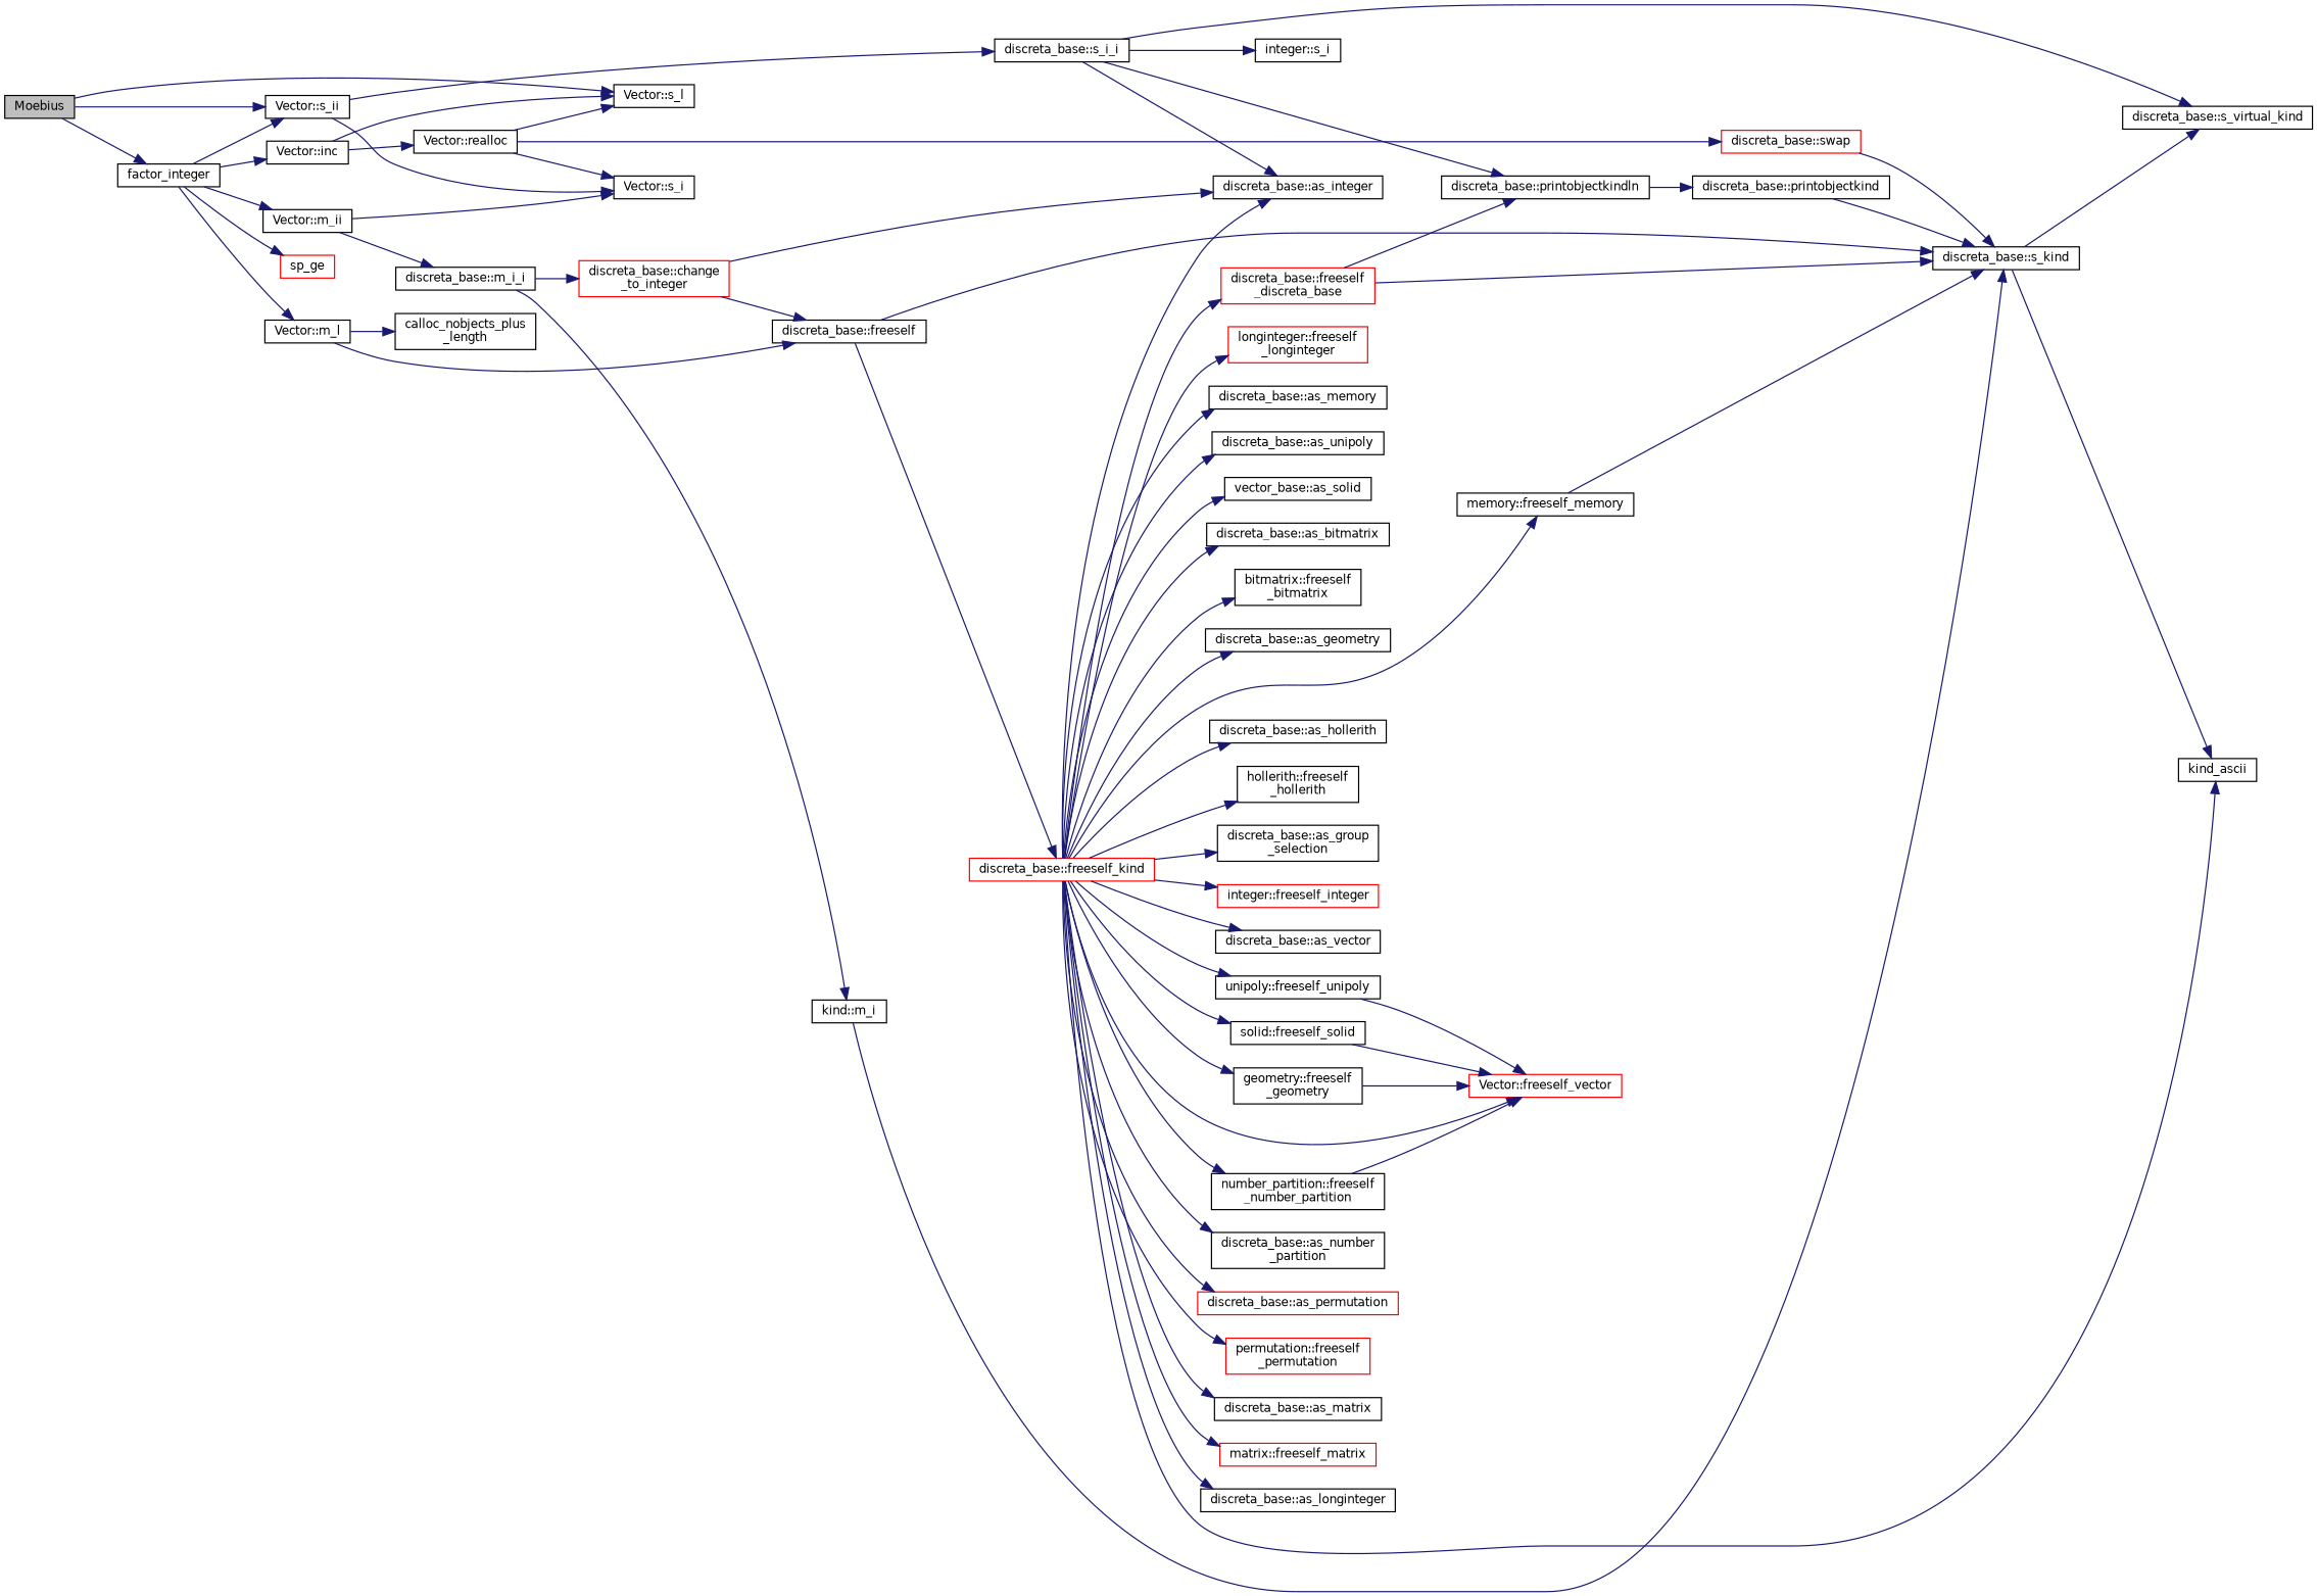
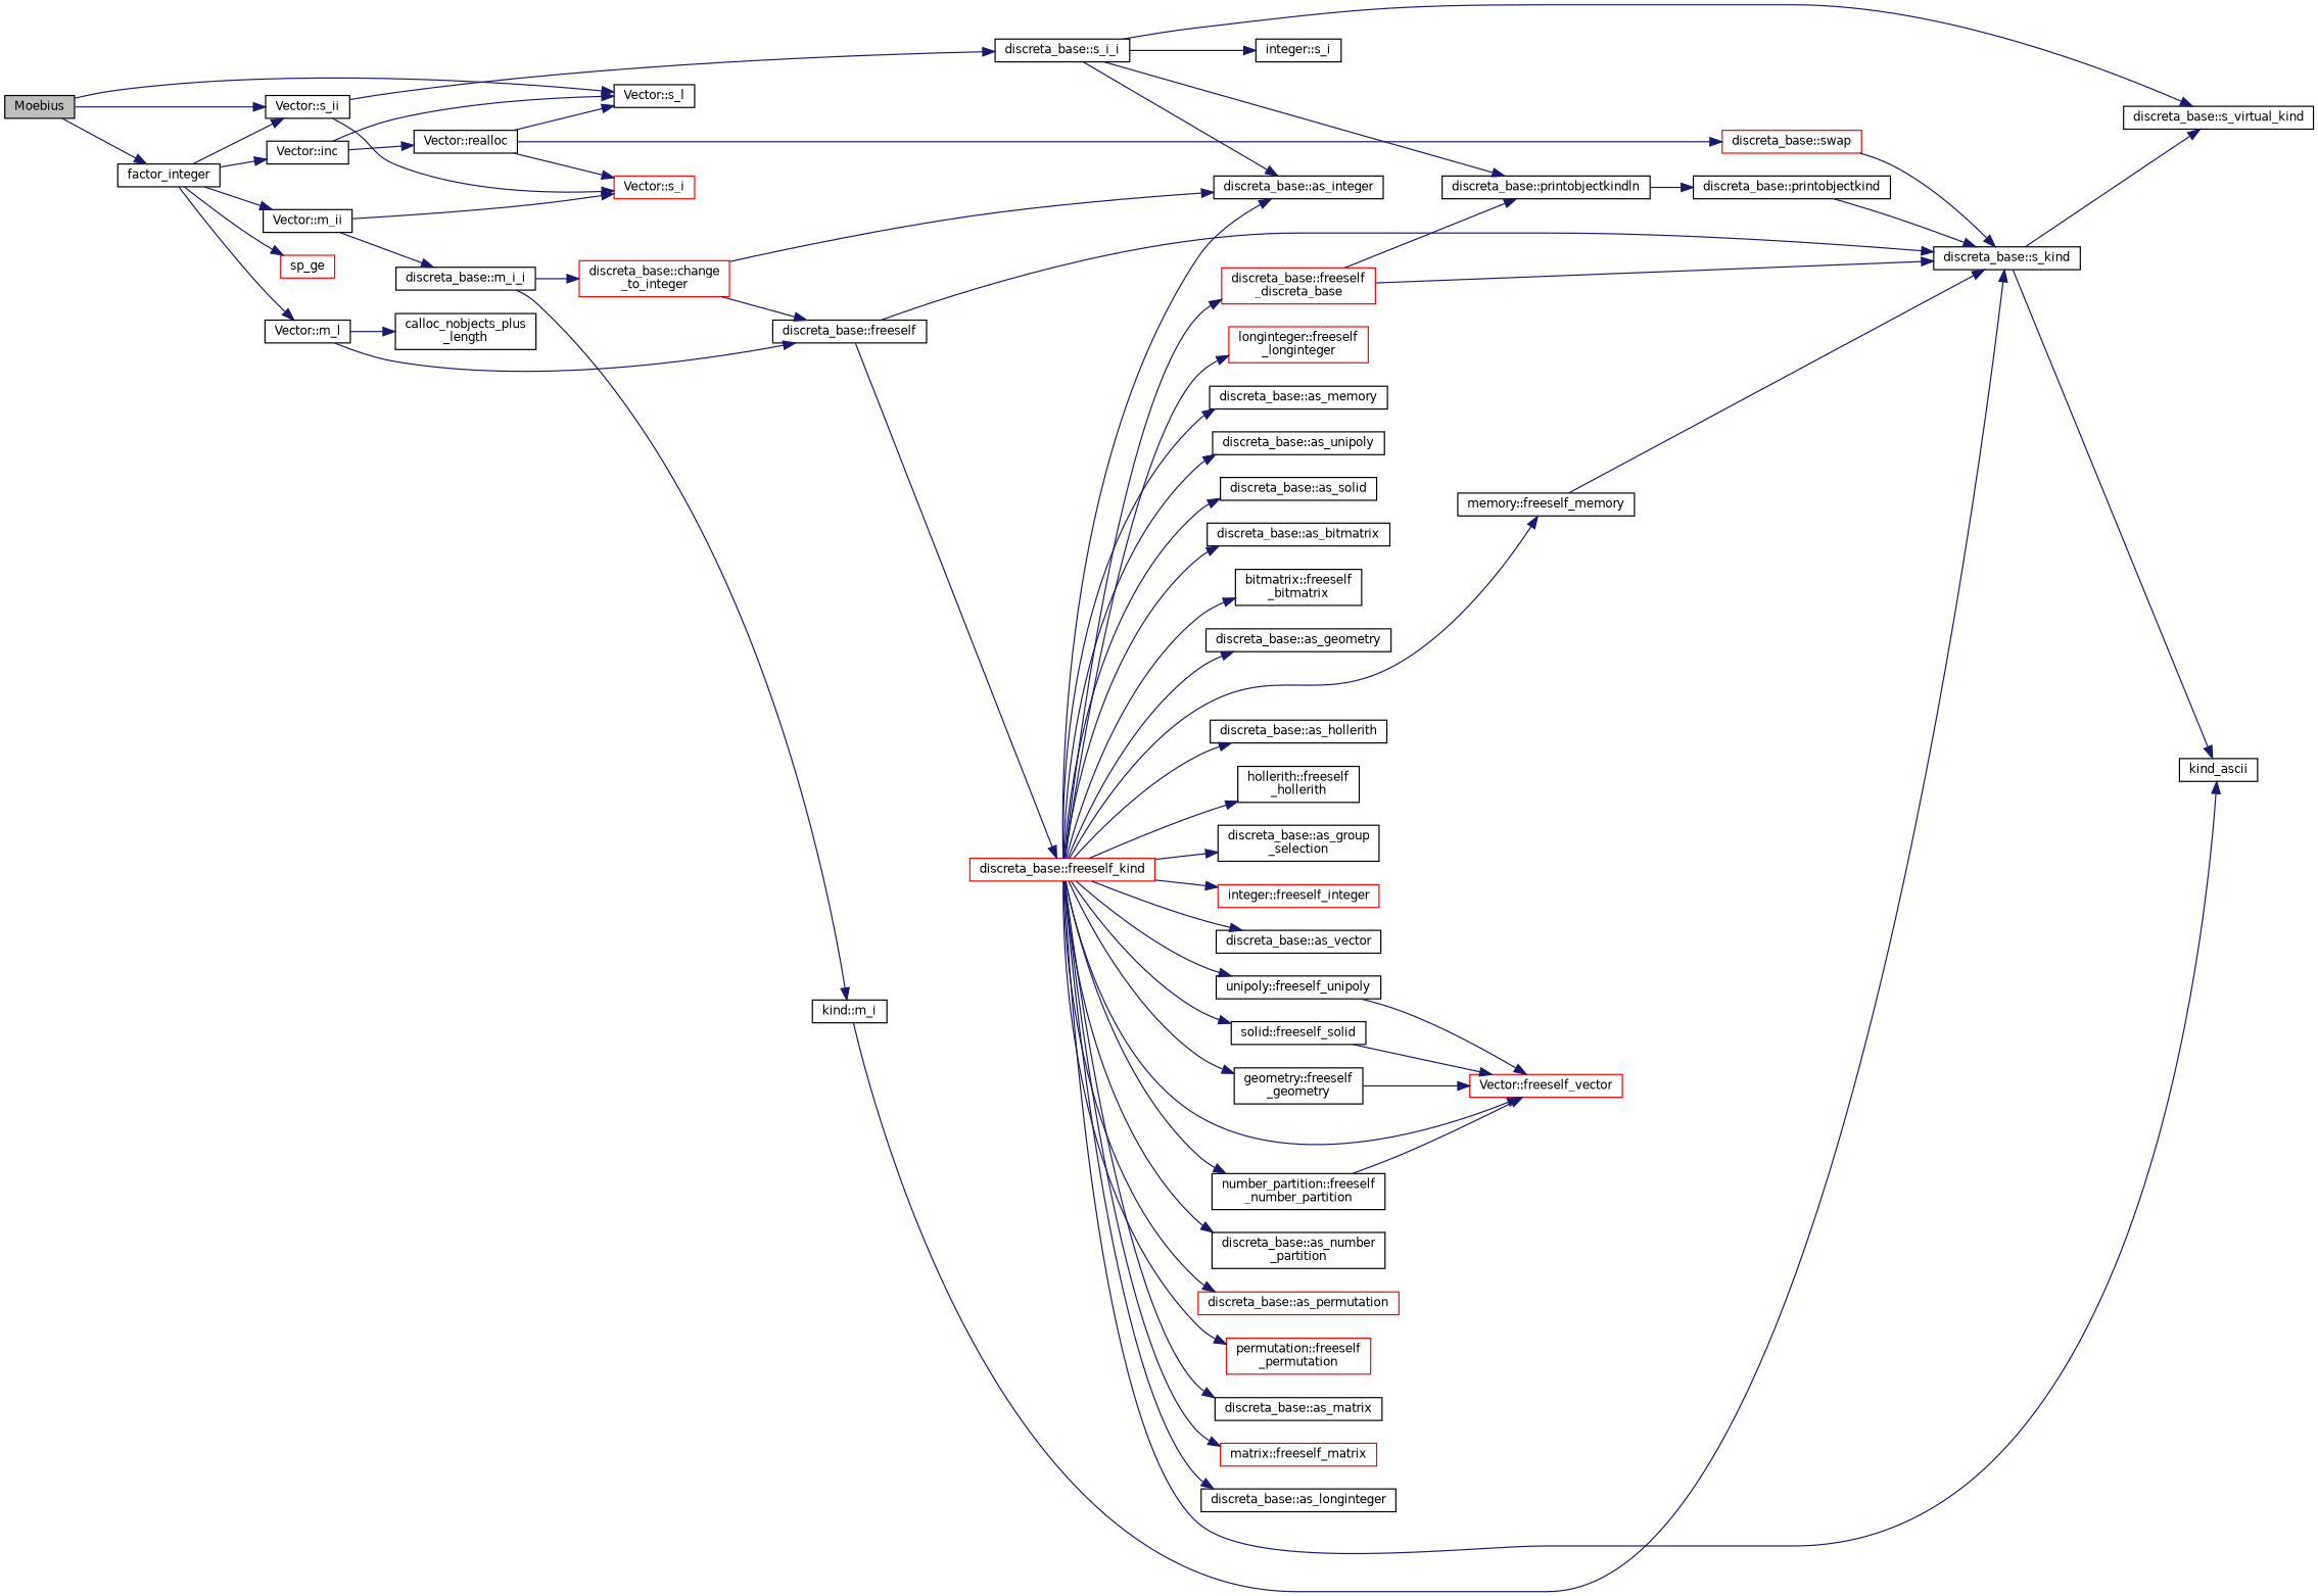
  digraph {
    rankdir=LR
    node [color=black fillcolor=white fontname=Helvetica fontsize=10 shape=record style=filled]
    edge [color=midnightblue fontname=Helvetica fontsize=10 labelfontname=Helvetica labelfontsize=10 style=solid]
    n1 [fillcolor=grey75 fontcolor=black height=0.2 label=Moebius width=0.4]
    n2 [height=0.2 label=factor_integer width=0.4]
    n3 [height=0.2 label="Vector::s_ii" width=0.4]
    n4 [height=0.2 label="Vector::s_l" width=0.4]
    n5 [height=0.2 label="Vector::m_l" width=0.4]
    n6 [color=red height=0.2 label=sp_ge width=0.4]
    n7 [height=0.2 label="Vector::m_ii" width=0.4]
    n8 [height=0.2 label="Vector::inc" width=0.4]
-   n9 [height=0.2 label="Vector::s_i" width=0.4]
+   n9 [color=red height=0.2 label="Vector::s_i" width=0.4]
    n10 [height=0.2 label="discreta_base::s_i_i" width=0.4]
    n11 [height=0.2 label="discreta_base::freeself" width=0.4]
    n12 [height=0.2 label="calloc_nobjects_plus\l_length" width=0.4]
    n13 [height=0.2 label="discreta_base::m_i_i" width=0.4]
    n14 [height=0.2 label="Vector::realloc" width=0.4]
    n15 [color=red height=0.2 label="discreta_base::freeself_kind" width=0.4]
    n16 [height=0.2 label="discreta_base::s_kind" width=0.4]
    n17 [color=red height=0.2 label="discreta_base::freeself\l_discreta_base" width=0.4]
    n18 [height=0.2 label=kind_ascii width=0.4]
    n19 [height=0.2 label="discreta_base::as_integer" width=0.4]
    n20 [color=red height=0.2 label="integer::freeself_integer" width=0.4]
    n21 [height=0.2 label="discreta_base::as_vector" width=0.4]
    n22 [color=red height=0.2 label="Vector::freeself_vector" width=0.4]
    n23 [height=0.2 label="discreta_base::as_number\l_partition" width=0.4]
    n24 [height=0.2 label="number_partition::freeself\l_number_partition" width=0.4]
    n25 [color=red height=0.2 label="discreta_base::as_permutation" width=0.4]
    n26 [color=red height=0.2 label="permutation::freeself\l_permutation" width=0.4]
    n27 [height=0.2 label="discreta_base::as_matrix" width=0.4]
    n28 [color=red height=0.2 label="matrix::freeself_matrix" width=0.4]
    n29 [height=0.2 label="discreta_base::as_longinteger" width=0.4]
    n30 [color=red height=0.2 label="longinteger::freeself\l_longinteger" width=0.4]
    n31 [height=0.2 label="discreta_base::as_memory" width=0.4]
    n32 [height=0.2 label="memory::freeself_memory" width=0.4]
    n33 [height=0.2 label="discreta_base::as_unipoly" width=0.4]
    n34 [height=0.2 label="unipoly::freeself_unipoly" width=0.4]
-   n35 [height=0.2 label="vector_base::as_solid" width=0.4]
+   n35 [height=0.2 label="discreta_base::as_solid" width=0.4]
    n36 [height=0.2 label="solid::freeself_solid" width=0.4]
    n37 [height=0.2 label="discreta_base::as_bitmatrix" width=0.4]
    n38 [height=0.2 label="bitmatrix::freeself\l_bitmatrix" width=0.4]
    n39 [height=0.2 label="discreta_base::as_geometry" width=0.4]
    n40 [height=0.2 label="geometry::freeself\l_geometry" width=0.4]
    n41 [height=0.2 label="discreta_base::as_hollerith" width=0.4]
    n42 [height=0.2 label="hollerith::freeself\l_hollerith" width=0.4]
    n43 [height=0.2 label="discreta_base::as_group\l_selection" width=0.4]
    n44 [height=0.2 label="discreta_base::s_virtual_kind" width=0.4]
    n45 [height=0.2 label="discreta_base::printobjectkindln" width=0.4]
    n46 [height=0.2 label="discreta_base::printobjectkind" width=0.4]
    n47 [color=red height=0.2 label="discreta_base::change\l_to_integer" width=0.4]
    n48 [height=0.2 label="kind::m_i" width=0.4]
    n49 [height=0.2 label="integer::s_i" width=0.4]
    n50 [color=red height=0.2 label="discreta_base::swap" width=0.4]
    n1 -> n2
    n1 -> n3
    n1 -> n4
    n2 -> n3
    n2 -> n5
    n2 -> n6
    n2 -> n7
    n2 -> n8
    n3 -> n9
    n3 -> n10
    n5 -> n11
    n5 -> n12
    n7 -> n9
    n7 -> n13
    n8 -> n4
    n8 -> n14
    n10 -> n19
    n10 -> n44
    n10 -> n45
    n10 -> n49
    n11 -> n15
    n11 -> n16
    n13 -> n47
    n13 -> n48
    n14 -> n4
    n14 -> n9
    n14 -> n50
    n15 -> n17
    n15 -> n18
    n15 -> n19
    n15 -> n20
    n15 -> n21
    n15 -> n22
    n15 -> n23
    n15 -> n24
    n15 -> n25
    n15 -> n26
    n15 -> n27
    n15 -> n28
    n15 -> n29
    n15 -> n30
    n15 -> n31
    n15 -> n32
    n15 -> n33
    n15 -> n34
    n15 -> n35
    n15 -> n36
    n15 -> n37
    n15 -> n38
    n15 -> n39
    n15 -> n40
    n15 -> n41
    n15 -> n42
    n15 -> n43
    n16 -> n18
    n16 -> n44
    n17 -> n16
    n17 -> n45
    n24 -> n22
    n32 -> n16
    n34 -> n22
    n36 -> n22
    n40 -> n22
    n45 -> n46
    n46 -> n16
    n47 -> n11
    n47 -> n19
    n48 -> n16
    n50 -> n16
  }
